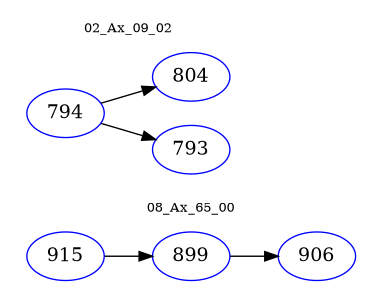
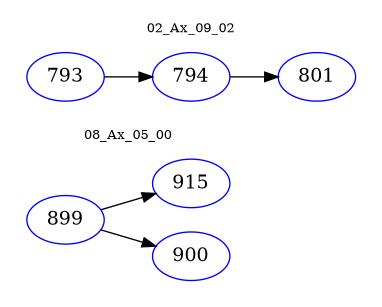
  digraph {
    rankdir=LR
    node [color=blue]
    edge [color=black]
    n1 [label=899]
-   n2 [label=906]
+   n2 [label=900]
    n3 [label=915]
    n4 [label=793]
    n5 [label=794]
-   n6 [label=804]
+   n6 [label=801]
    subgraph cluster_1 {
      color=white
      fontsize=10
-     label="08_Ax_65_00"
+     label="08_Ax_05_00"
      n1
      n2
      n3
    }
    subgraph cluster_2 {
      color=white
      fontsize=10
      label="02_Ax_09_02"
      n4
      n5
      n6
    }
    n1 -> n2
-   n3 -> n1
-   n5 -> n4
+   n1 -> n3
+   n4 -> n5
    n5 -> n6
  }
